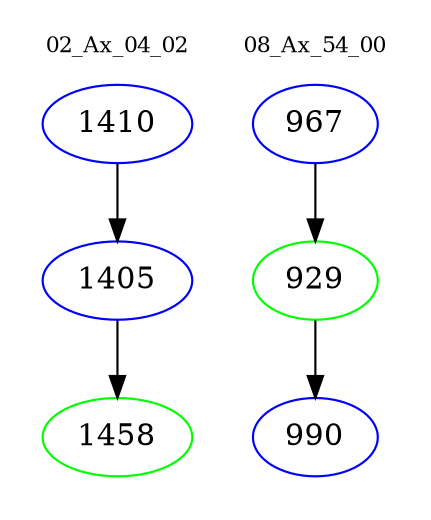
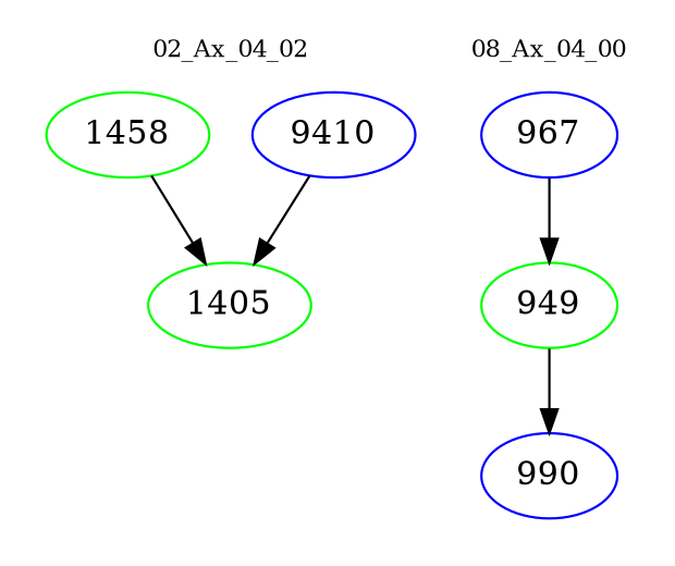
  digraph {
    node [color=blue]
    edge [color=black]
-   n1 [label=1410]
-   n2 [label=1405]
+   n1 [label=9410]
+   n2 [color=green label=1405]
    n3 [color=green label=1458]
    n4 [label=967]
-   n5 [color=green label=929]
+   n5 [color=green label=949]
    n6 [label=990]
    subgraph cluster_1 {
      color=white
      fontsize=10
      label="02_Ax_04_02"
      n1
      n2
      n3
    }
    subgraph cluster_2 {
      color=white
      fontsize=10
-     label="08_Ax_54_00"
+     label="08_Ax_04_00"
      n4
      n5
      n6
    }
    n1 -> n2
-   n2 -> n3
+   n3 -> n2
    n4 -> n5
    n5 -> n6
  }
